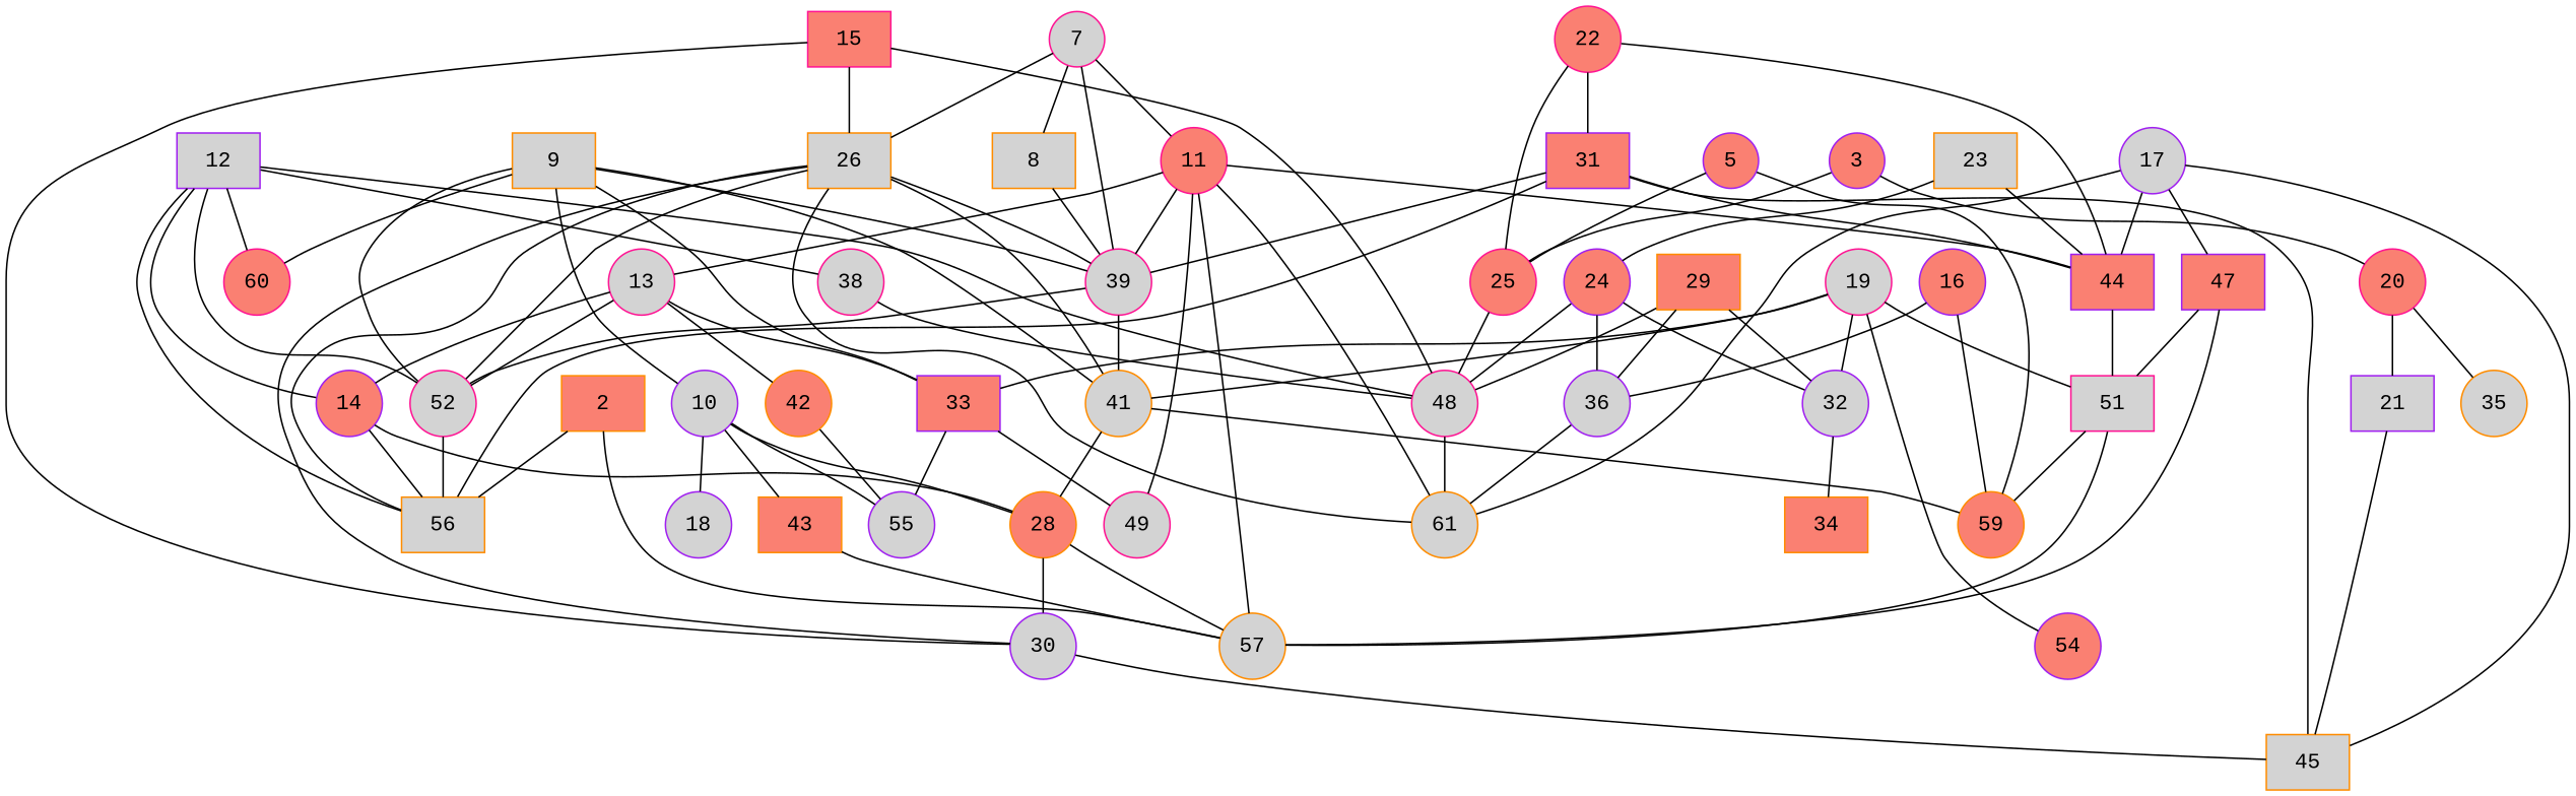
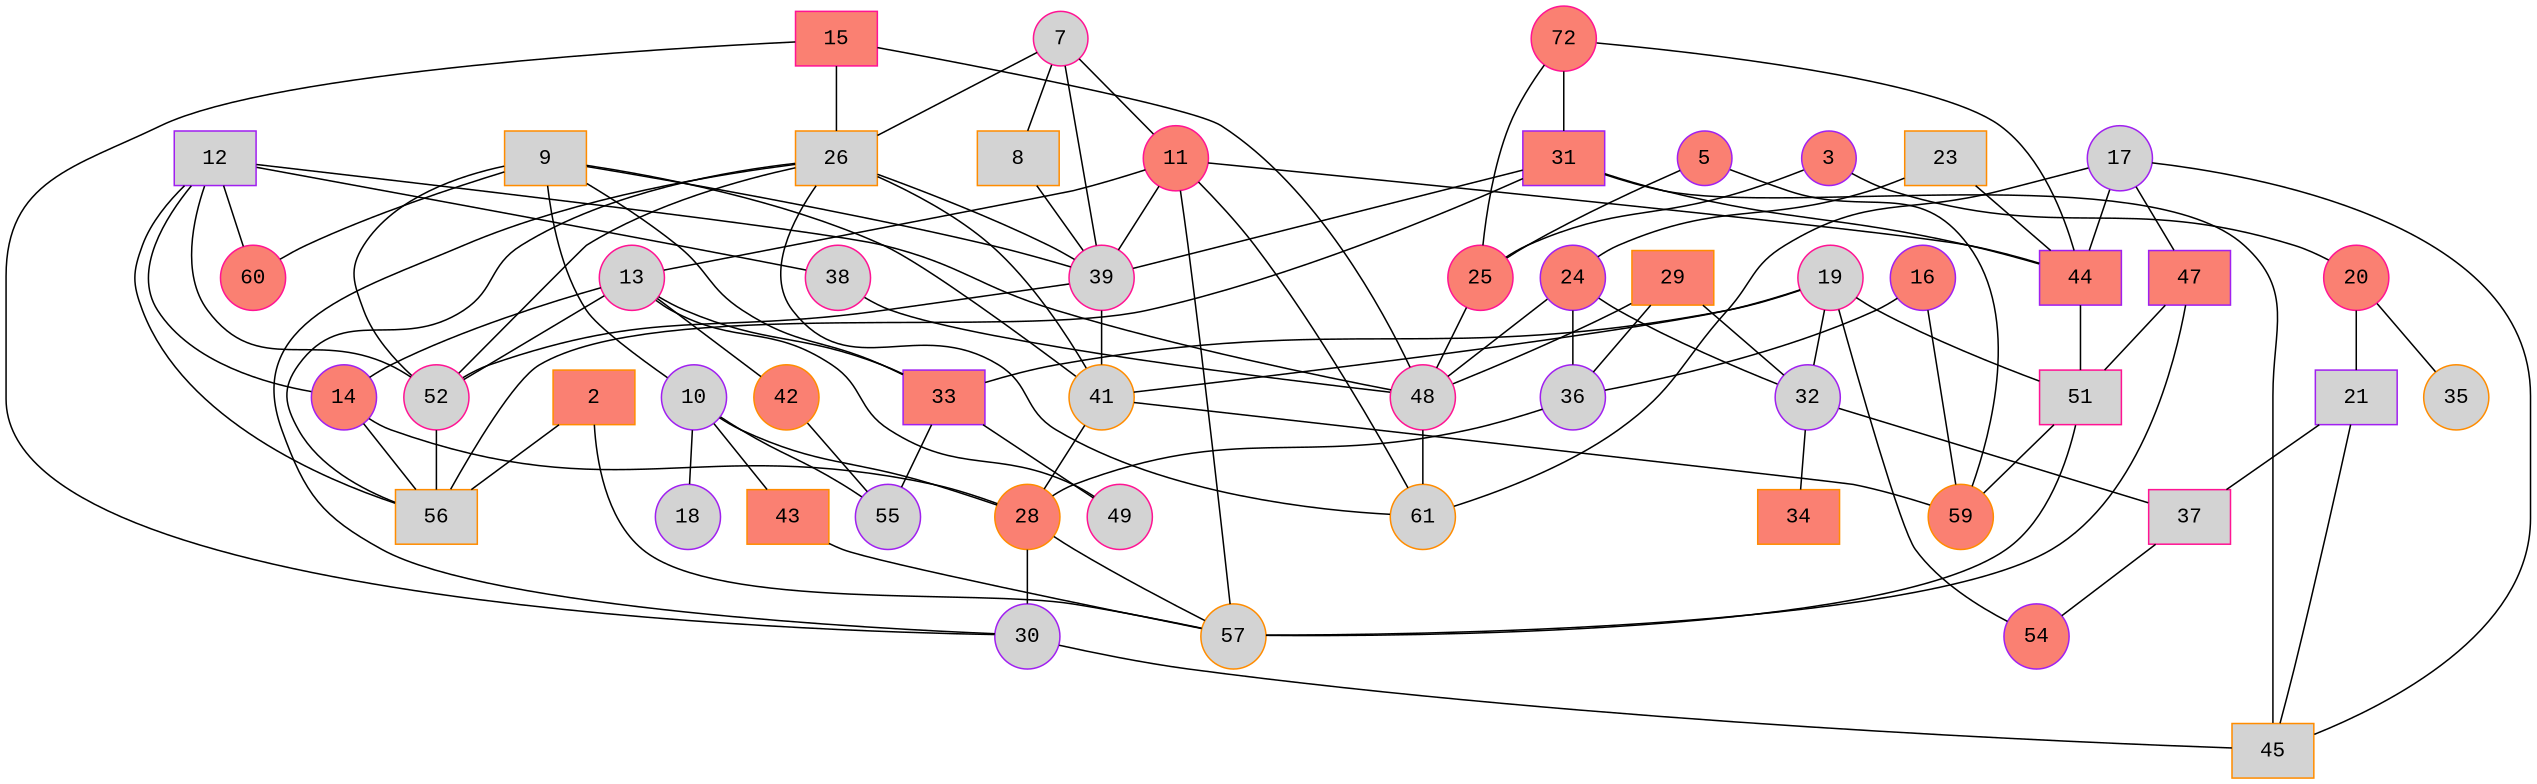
  graph {
    fontname="Liberation Mono"
    node [color=purple fillcolor=lightgrey fontname="Liberation Mono" shape=circle style=filled]
    edge [fontname="Liberation Mono" weight=1.0]
    2 [color=darkorange fillcolor=salmon shape=box]
    56 [color=darkorange shape=box]
    57 [color=darkorange]
    3 [fillcolor=salmon]
    20 [color=deeppink fillcolor=salmon]
    25 [color=deeppink fillcolor=salmon]
    21 [shape=box]
    35 [color=darkorange]
    48 [color=deeppink]
    5 [fillcolor=salmon]
    59 [color=darkorange fillcolor=salmon]
    7 [color=deeppink]
    8 [color=darkorange shape=box]
    11 [color=deeppink fillcolor=salmon]
    26 [color=darkorange shape=box]
    39 [color=deeppink]
    13 [color=deeppink]
    44 [fillcolor=salmon shape=box]
    49 [color=deeppink]
    61 [color=darkorange]
    41 [color=darkorange]
    52 [color=deeppink]
    30
    9 [color=darkorange shape=box]
    10
    33 [fillcolor=salmon shape=box]
    60 [color=deeppink fillcolor=salmon]
    18
    28 [color=darkorange fillcolor=salmon]
    43 [color=darkorange fillcolor=salmon shape=box]
    55
    14 [fillcolor=salmon]
    42 [color=darkorange fillcolor=salmon]
    51 [color=deeppink shape=box]
    12 [shape=box]
    38 [color=deeppink]
    15 [color=deeppink fillcolor=salmon shape=box]
    45 [color=darkorange shape=box]
    16 [fillcolor=salmon]
    36
    17
    47 [fillcolor=salmon shape=box]
    19 [color=deeppink]
    32
    n45 [fillcolor=salmon label=54]
+   37 [color=deeppink shape=box]
    34 [color=darkorange fillcolor=salmon shape=box]
-   22 [color=deeppink fillcolor=salmon]
+   22 [color=deeppink fillcolor=salmon label=72]
    31 [fillcolor=salmon shape=box]
    23 [color=darkorange shape=box]
    24 [fillcolor=salmon]
    29 [color=darkorange fillcolor=salmon shape=box]
    2 -- 56
    2 -- 57
    3 -- 20
    3 -- 25
    20 -- 21
    20 -- 35
    25 -- 48
    21 -- 45
+   21 -- 37
    48 -- 61
    5 -- 25
    5 -- 59
    7 -- 8
    7 -- 11
    7 -- 26
    7 -- 39
    8 -- 39
    11 -- 57 [weight=2.0]
    11 -- 39 [weight=2.0]
    11 -- 13
    11 -- 44
-   11 -- 49
+   13 -- 49
    11 -- 61
    26 -- 56
    26 -- 39 [weight=2.0]
    26 -- 61
    26 -- 41
    26 -- 52
    26 -- 30
    39 -- 41
    39 -- 52
    13 -- 52
    13 -- 33
    13 -- 14
    13 -- 42
    44 -- 51
    41 -- 59
    41 -- 28
    52 -- 56
    30 -- 45 [weight=2.0]
    9 -- 39
    9 -- 41
    9 -- 52
    9 -- 10
    9 -- 33
    9 -- 60
    10 -- 18
    10 -- 28
    10 -- 43
    10 -- 55
    33 -- 49
    33 -- 55
    28 -- 57
    28 -- 30
    43 -- 57
    14 -- 56
    14 -- 28
    42 -- 55
    51 -- 57
    51 -- 59
    12 -- 56
    12 -- 48
    12 -- 52
    12 -- 60
    12 -- 14
    12 -- 38
    38 -- 48
    15 -- 48
    15 -- 26
    15 -- 30
    16 -- 59
    16 -- 36
-   36 -- 61
+   36 -- 28
    17 -- 44
    17 -- 61
    17 -- 45
    17 -- 47
    47 -- 57
    47 -- 51
    19 -- 41
    19 -- 33
    19 -- 51
    19 -- 32
    19 -- n45
+   32 -- 37
    32 -- 34
+   37 -- n45
    22 -- 25
    22 -- 44
    22 -- 31
    31 -- 56 [weight=2.0]
    31 -- 39
    31 -- 44
    31 -- 45
    23 -- 44
    23 -- 24
    24 -- 48
    24 -- 36
    24 -- 32
    29 -- 48
    29 -- 36
    29 -- 32
  }
